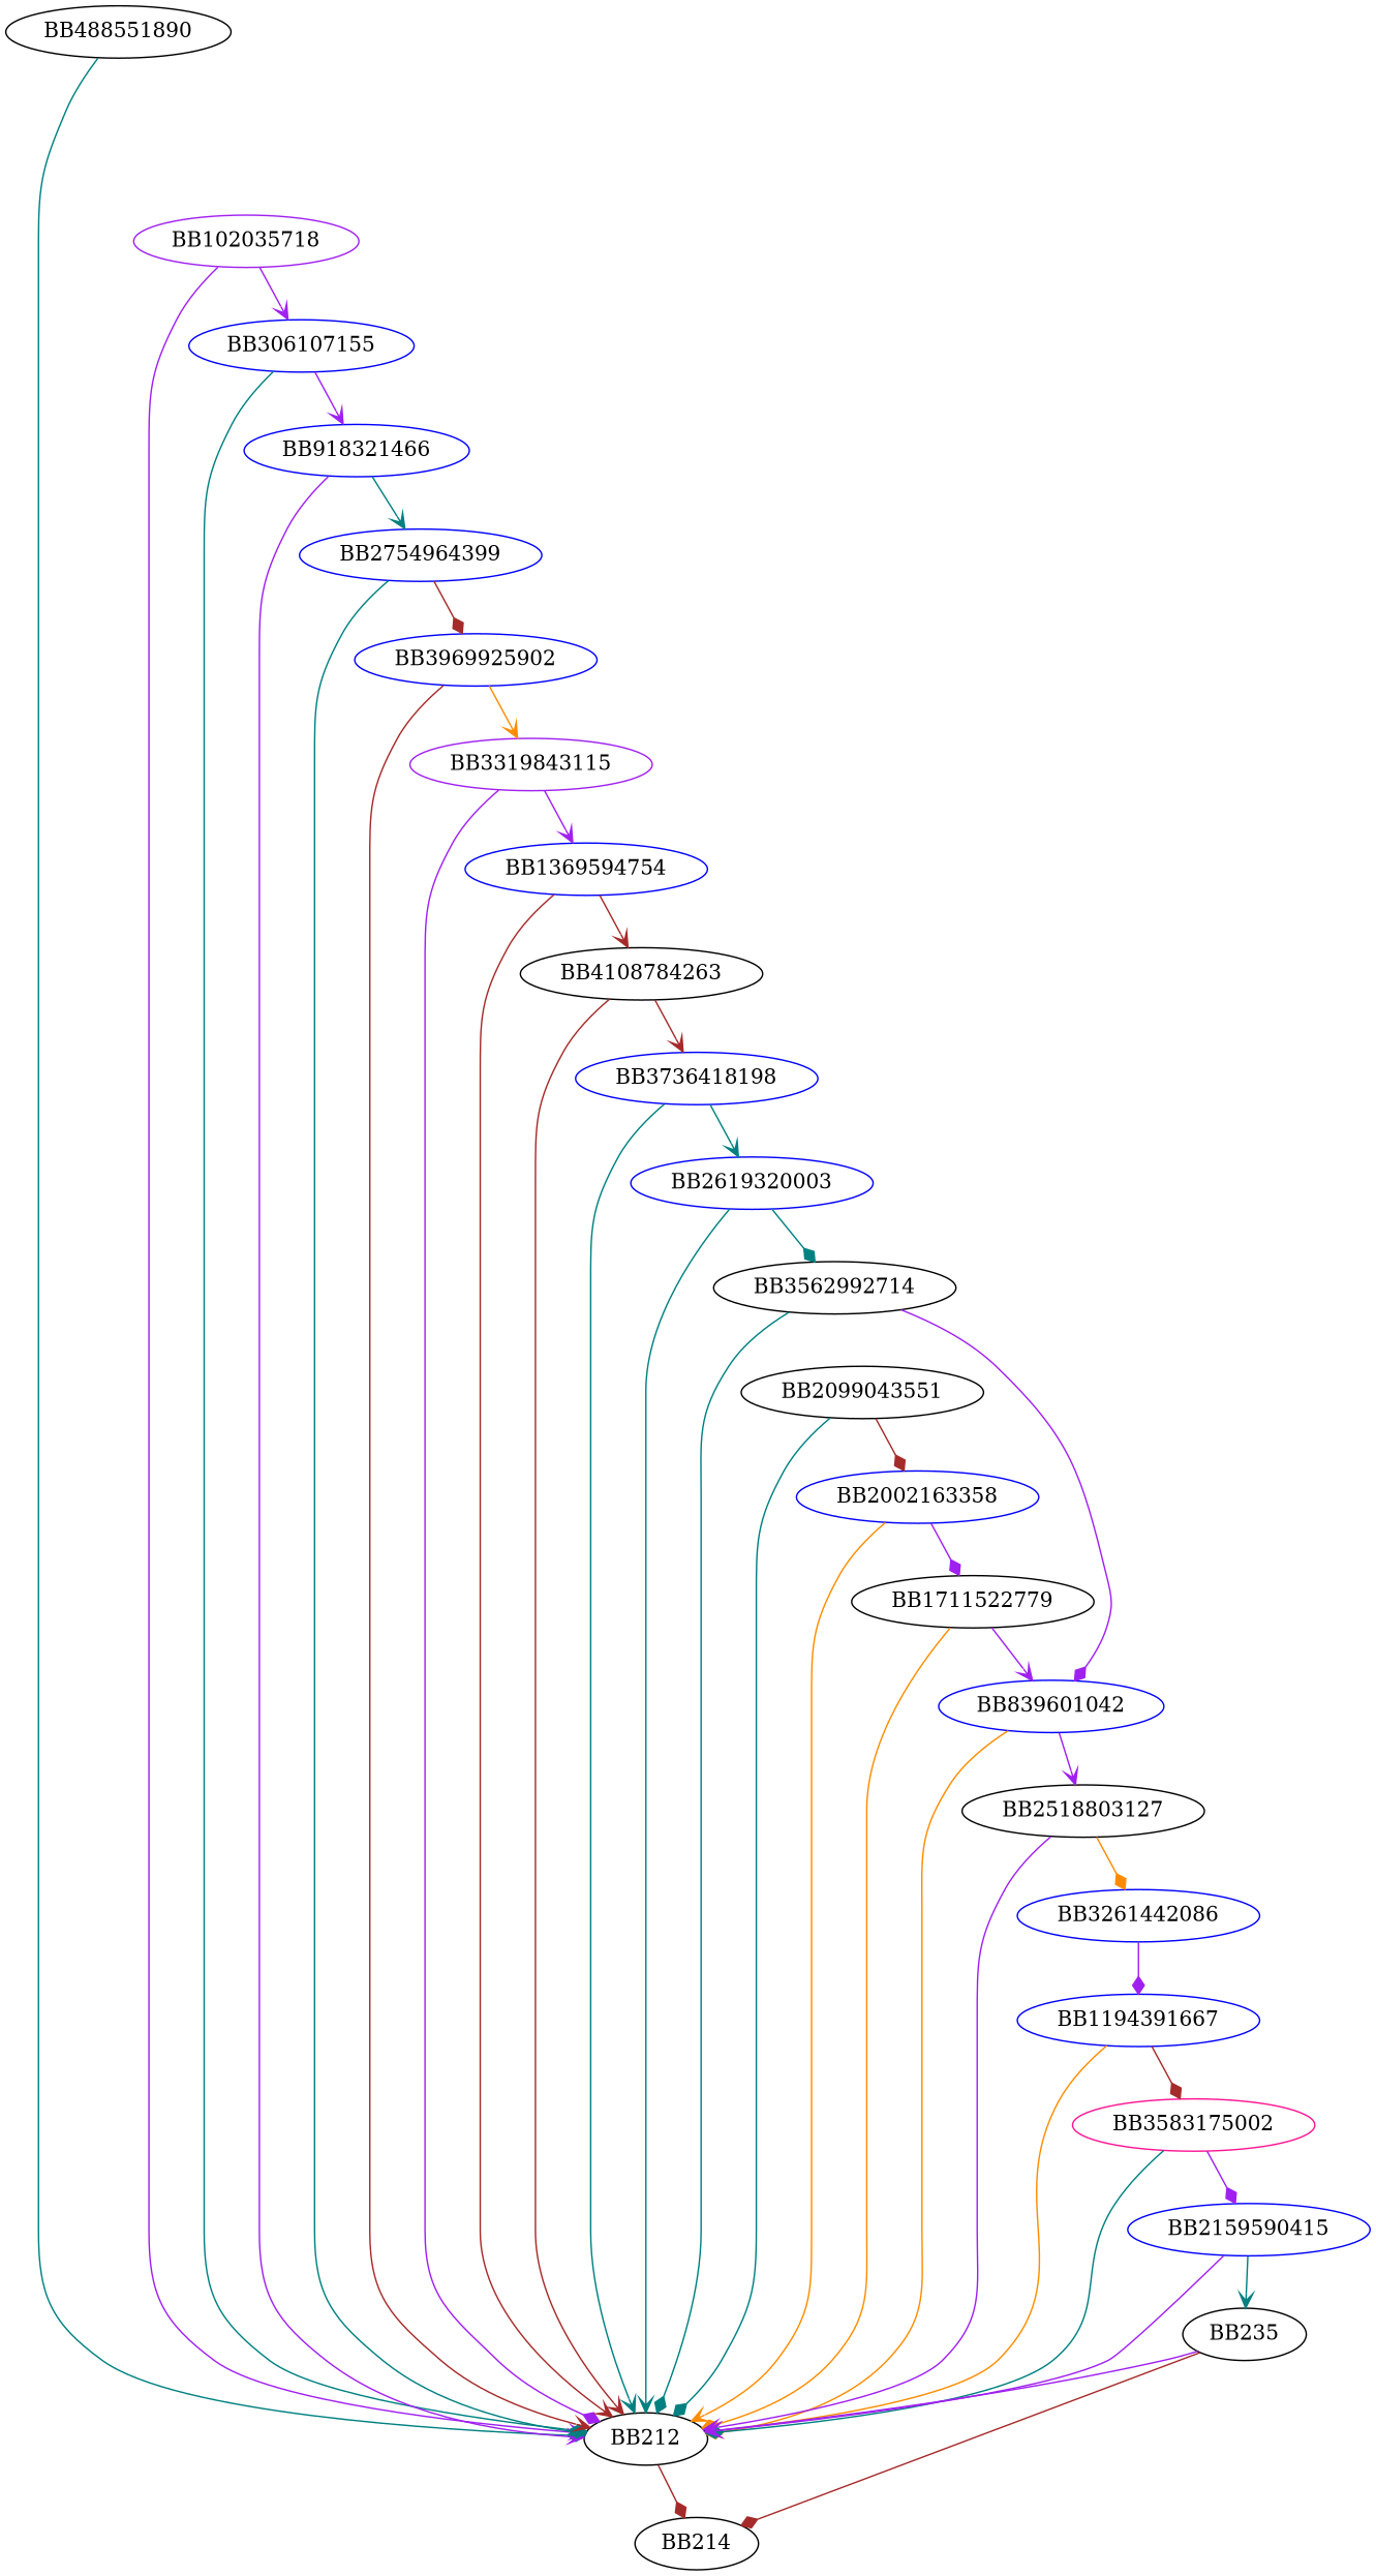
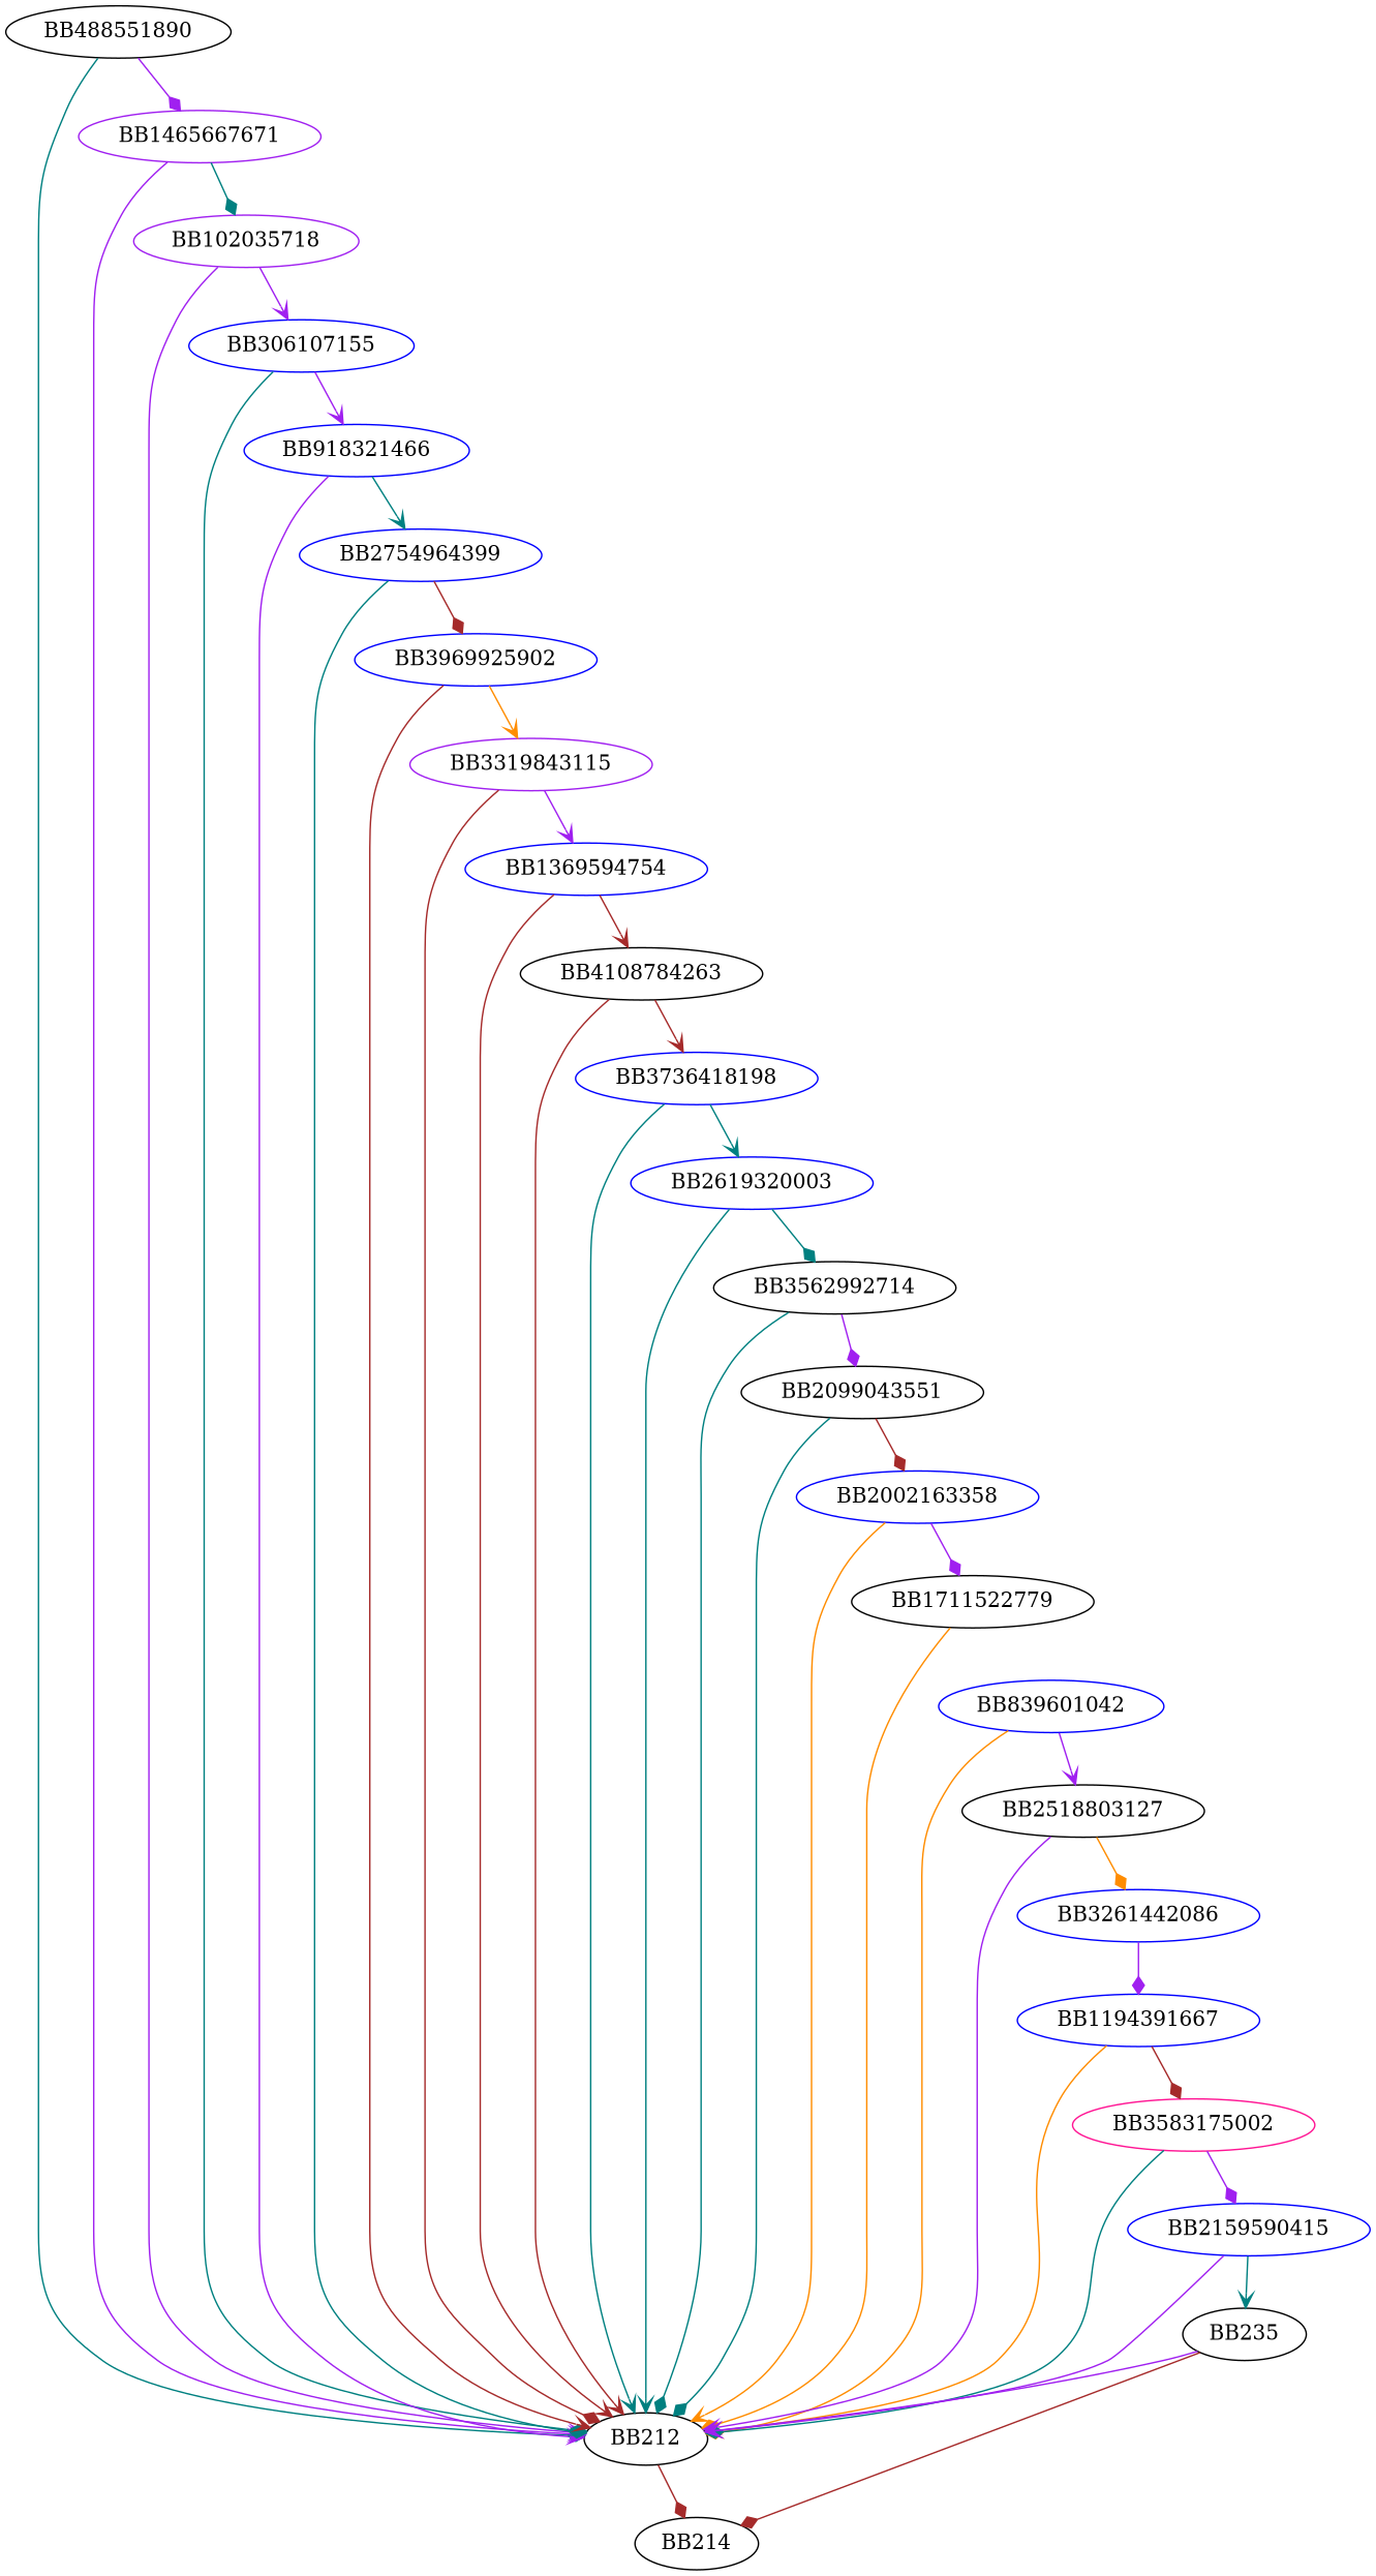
  digraph {
    node [color=blue]
    edge [arrowhead=vee color=purple]
    n1 [color=black label=BB488551890]
    BB212 [color=black]
+   BB1465667671 [color=purple]
    BB214 [color=black]
    BB102035718 [color=purple]
    BB306107155
    BB918321466
    BB2754964399
    BB3969925902
    BB3319843115 [color=purple]
    BB1369594754
    BB4108784263 [color=black]
    BB3736418198
    BB2619320003
    BB3562992714 [color=black]
    BB2099043551 [color=black]
    BB2002163358
    BB1711522779 [color=black]
    BB839601042
    BB2518803127 [color=black]
    BB3261442086
    BB1194391667
    BB3583175002 [color=deeppink]
    BB2159590415
    BB235 [color=black]
    n1 -> BB212 [arrowhead=diamond color=teal]
+   n1 -> BB1465667671 [arrowhead=diamond]
    BB212 -> BB214 [arrowhead=diamond color=brown]
+   BB1465667671 -> BB212
+   BB1465667671 -> BB102035718 [arrowhead=diamond color=teal]
    BB102035718 -> BB212
    BB102035718 -> BB306107155
    BB306107155 -> BB212 [arrowhead=diamond color=teal]
    BB306107155 -> BB918321466
    BB918321466 -> BB212
    BB918321466 -> BB2754964399 [color=teal]
    BB2754964399 -> BB212 [arrowhead=diamond color=teal]
    BB2754964399 -> BB3969925902 [arrowhead=diamond color=brown]
    BB3969925902 -> BB212 [color=brown]
    BB3969925902 -> BB3319843115 [color=darkorange]
-   BB3319843115 -> BB212 [arrowhead=diamond]
+   BB3319843115 -> BB212 [arrowhead=diamond color=brown]
    BB3319843115 -> BB1369594754
    BB1369594754 -> BB212 [color=brown]
    BB1369594754 -> BB4108784263 [color=brown]
    BB4108784263 -> BB212 [color=brown]
    BB4108784263 -> BB3736418198 [color=brown]
    BB3736418198 -> BB212 [color=teal]
    BB3736418198 -> BB2619320003 [color=teal]
    BB2619320003 -> BB212 [color=teal]
    BB2619320003 -> BB3562992714 [arrowhead=diamond color=teal]
    BB3562992714 -> BB212 [arrowhead=diamond color=teal]
-   BB3562992714 -> BB839601042 [arrowhead=diamond]
+   BB3562992714 -> BB2099043551 [arrowhead=diamond]
    BB2099043551 -> BB212 [arrowhead=diamond color=teal]
    BB2099043551 -> BB2002163358 [arrowhead=diamond color=brown]
    BB2002163358 -> BB212 [color=darkorange]
    BB2002163358 -> BB1711522779 [arrowhead=diamond]
    BB1711522779 -> BB212 [arrowhead=diamond color=darkorange]
-   BB1711522779 -> BB839601042
    BB839601042 -> BB212 [arrowhead=diamond color=darkorange]
    BB839601042 -> BB2518803127
    BB2518803127 -> BB212
    BB2518803127 -> BB3261442086 [arrowhead=diamond color=darkorange]
    BB3261442086 -> BB1194391667 [arrowhead=diamond]
    BB1194391667 -> BB212 [color=darkorange]
    BB1194391667 -> BB3583175002 [arrowhead=diamond color=brown]
    BB3583175002 -> BB212 [arrowhead=diamond color=teal]
    BB3583175002 -> BB2159590415 [arrowhead=diamond]
    BB2159590415 -> BB212
    BB2159590415 -> BB235 [color=teal]
    BB235 -> BB212
    BB235 -> BB214 [arrowhead=diamond color=brown]
  }
